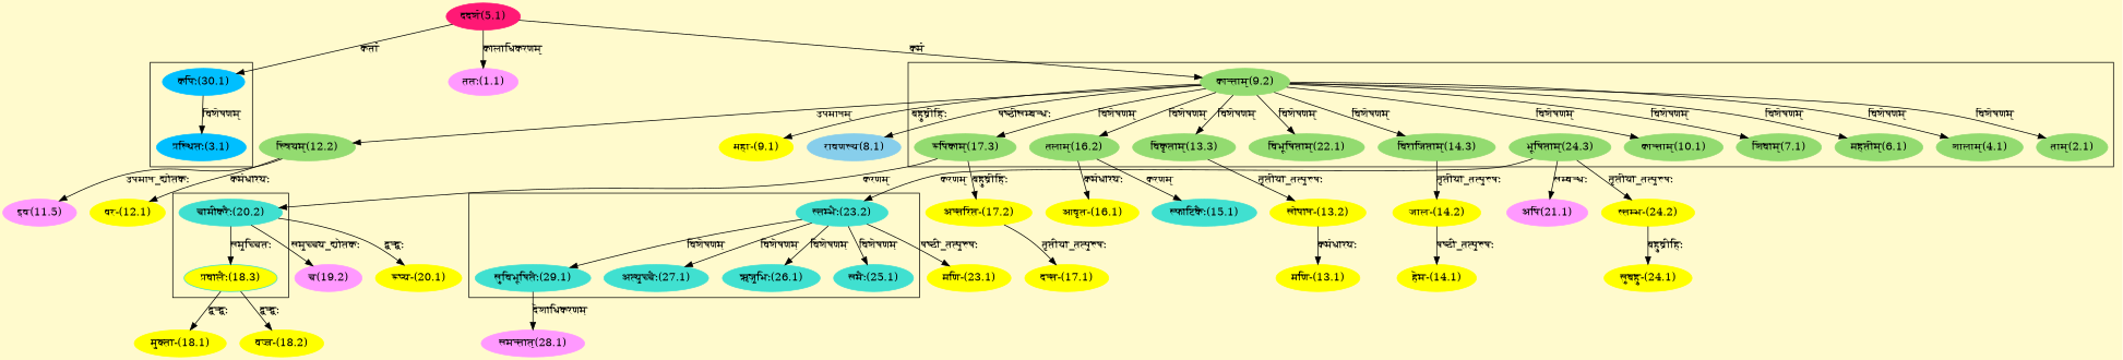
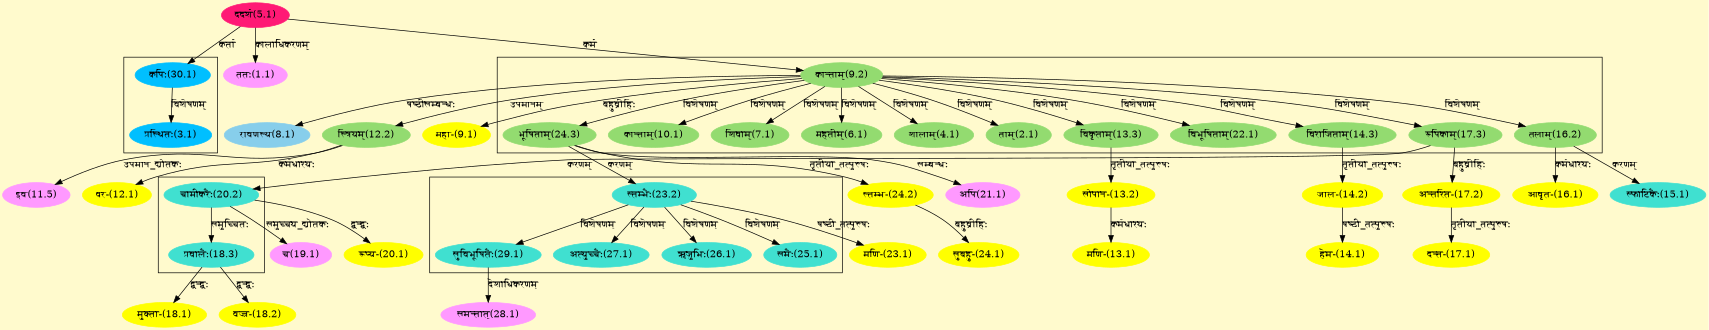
  digraph {
    bgcolor=lemonchiffon1
    compound=true
    rankdir=BT
    node [color="#FFFF00" style=filled]
    edge [dir=back]
    n1 [color="#93DB70" label="ताम्(2.1)"]
    n2 [color="#93DB70" label="कान्ताम्(9.2)"]
    n3 [color="#93DB70" label="शालाम्(4.1)"]
    n4 [color="#93DB70" label="महतीम्(6.1)"]
    n5 [color="#93DB70" label="शिवाम्(7.1)"]
    n6 [color="#93DB70" label="कान्ताम्(10.1)"]
    n7 [color="#93DB70" label="विकृताम्(13.3)"]
    n8 [color="#93DB70" label="विराजिताम्(14.3)"]
    n9 [color="#93DB70" label="तलाम्(16.2)"]
    n10 [color="#93DB70" label="रूपिकाम्(17.3)"]
    n11 [color="#93DB70" label="विभूषिताम्(22.1)"]
    n12 [color="#93DB70" label="भूषिताम्(24.3)"]
    n13 [color="#00BFFF" label="प्रस्थितः(3.1)"]
    n14 [color="#00BFFF" label="कपिः(30.1)"]
-   n15 [color="#40E0D0" label="प्रवालैः(18.3)" fillcolor="#FFFF00"]
+   n15 [color="#40E0D0" label="प्रवालैः(18.3)"]
    n16 [color="#40E0D0" label="चामीकरैः(20.2)"]
    n17 [color="#40E0D0" label="समैः(25.1)"]
    n18 [color="#40E0D0" label="स्तम्भैः(23.2)"]
    n19 [color="#40E0D0" label="ऋजुभिः(26.1)"]
    n20 [color="#40E0D0" label="अत्युच्चैः(27.1)"]
    n21 [color="#40E0D0" label="सुविभूषितैः(29.1)"]
    n22 [color="#FF1975" label="ददर्श(5.1)"]
    n23 [color="#FF99FF" label="ततः(1.1)"]
    n24 [color="#87CEEB" label="रावणस्य(8.1)"]
    n25 [label="महा-(9.1)"]
    n26 [color="#FF99FF" label="इव(11.5)"]
    n27 [color="#93DB70" label="स्त्रियम्(12.2)"]
    n28 [label="वर-(12.1)"]
    n29 [label="मणि-(13.1)"]
    n30 [label="सोपान-(13.2)"]
    n31 [label="हेम-(14.1)"]
    n32 [label="जाल-(14.2)"]
    n33 [color="#40E0D0" label="स्फाटिकैः(15.1)"]
    n34 [label="आवृत-(16.1)"]
    n35 [label="दन्त-(17.1)"]
    n36 [label="अन्तरित-(17.2)"]
    n37 [label="मुक्ता-(18.1)"]
    n38 [label="वज्र-(18.2)"]
-   n39 [color="#FF99FF" label="च(19.2)"]
+   n39 [color="#FF99FF" label="च(19.1)"]
    n40 [label="रूप्य-(20.1)"]
    n41 [color="#FF99FF" label="अपि(21.1)"]
    n42 [label="मणि-(23.1)"]
    n43 [label="सुबहु-(24.1)"]
    n44 [label="स्तम्भ-(24.2)"]
    n45 [color="#FF99FF" label="समन्तात्(28.1)"]
    subgraph cluster_1 {
      n1
      n2
      n3
      n4
      n5
      n6
      n7
      n8
      n9
      n10
      n11
      n12
    }
    subgraph cluster_2 {
      n13
      n14
    }
    subgraph cluster_3 {
      n15
      n16
    }
    subgraph cluster_4 {
      n17
      n18
      n19
      n20
      n21
    }
    n1 -> n2 [label="विशेषणम्"]
    n2 -> n22 [label="कर्म"]
    n3 -> n2 [label="विशेषणम्"]
    n4 -> n2 [label="विशेषणम्"]
    n5 -> n2 [label="विशेषणम्"]
    n6 -> n2 [label="विशेषणम्"]
    n7 -> n2 [label="विशेषणम्"]
    n8 -> n2 [label="विशेषणम्"]
    n9 -> n2 [label="विशेषणम्"]
    n10 -> n2 [label="विशेषणम्"]
    n11 -> n2 [label="विशेषणम्"]
+   n12 -> n2 [label="विशेषणम्"]
    n13 -> n14 [label="विशेषणम्"]
    n14 -> n22 [label="कर्ता"]
    n15 -> n16 [label="समुच्चितः"]
    n16 -> n10 [label="करणम्"]
    n17 -> n18 [label="विशेषणम्"]
    n18 -> n12 [label="करणम्"]
    n19 -> n18 [label="विशेषणम्"]
    n20 -> n18 [label="विशेषणम्"]
    n21 -> n18 [label="विशेषणम्"]
    n23 -> n22 [label="कालाधिकरणम्"]
    n24 -> n2 [label="षष्ठीसम्बन्धः"]
    n25 -> n2 [label="बहुव्रीहिः"]
    n26 -> n27 [label="उपमान_द्योतकः"]
    n27 -> n2 [label="उपमानम्"]
    n28 -> n27 [label="कर्मधारयः"]
    n29 -> n30 [label="कर्मधारयः"]
    n30 -> n7 [label="तृतीया_तत्पुरुषः"]
    n31 -> n32 [label="षष्ठी_तत्पुरुषः"]
    n32 -> n8 [label="तृतीया_तत्पुरुषः"]
    n33 -> n9 [label="करणम्"]
    n34 -> n9 [label="कर्मधारयः"]
    n35 -> n36 [label="तृतीया_तत्पुरुषः"]
    n36 -> n10 [label="बहुव्रीहिः"]
    n37 -> n15 [label="द्वन्द्वः"]
    n38 -> n15 [label="द्वन्द्वः"]
    n39 -> n16 [label="समुच्चय_द्योतकः"]
    n40 -> n16 [label="द्वन्द्वः"]
    n41 -> n12 [label="सम्बन्धः"]
    n42 -> n18 [label="षष्ठी_तत्पुरुषः"]
    n43 -> n44 [label="बहुव्रीहिः"]
    n44 -> n12 [label="तृतीया_तत्पुरुषः"]
    n45 -> n21 [label="देशाधिकरणम्"]
  }
